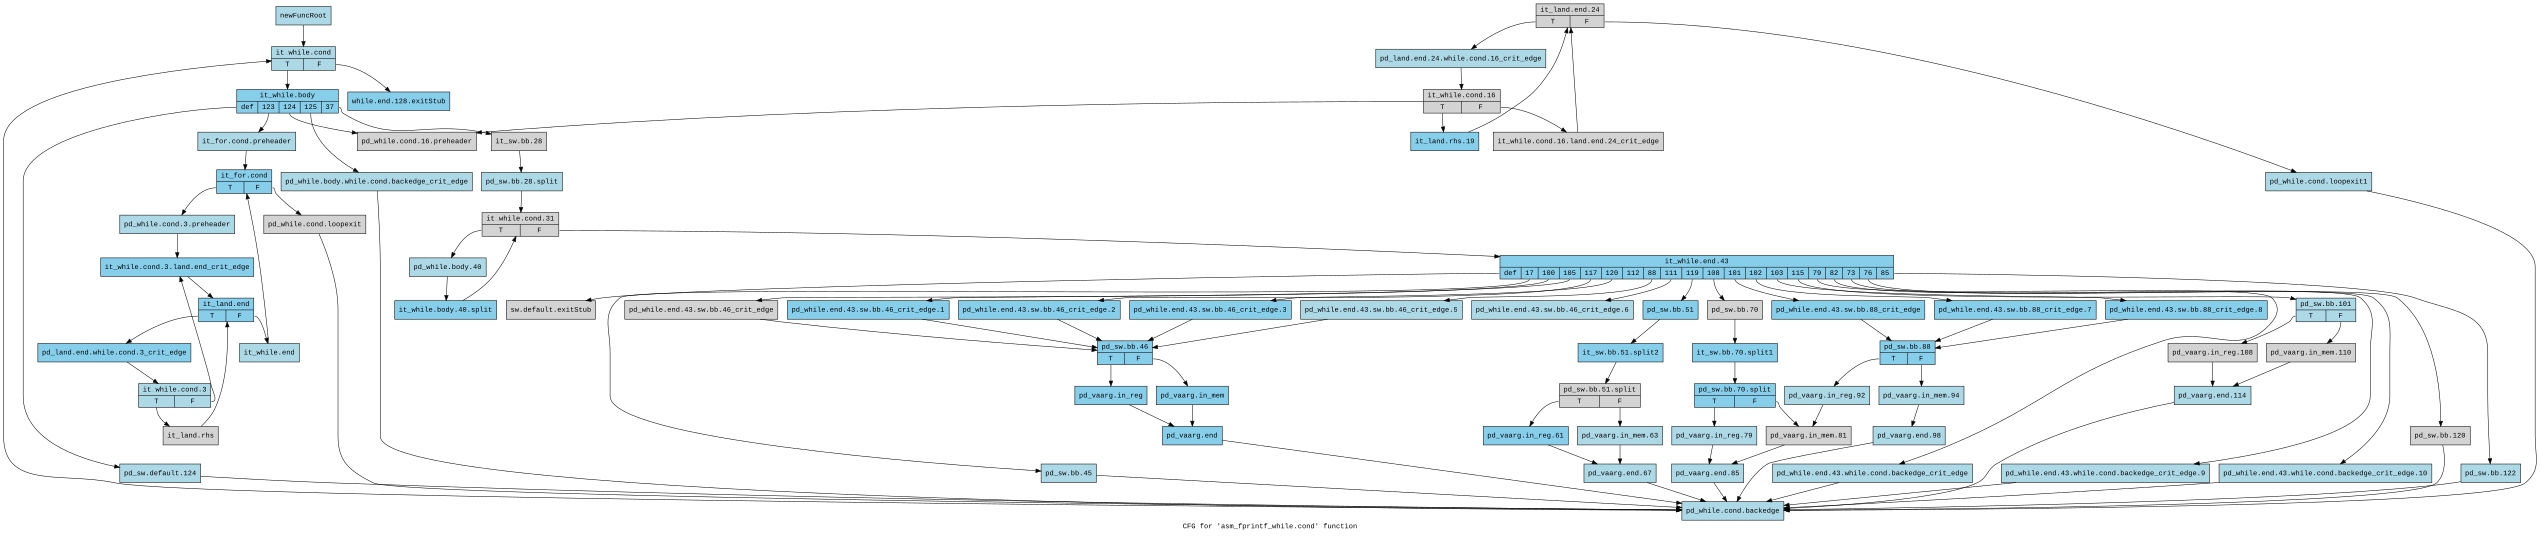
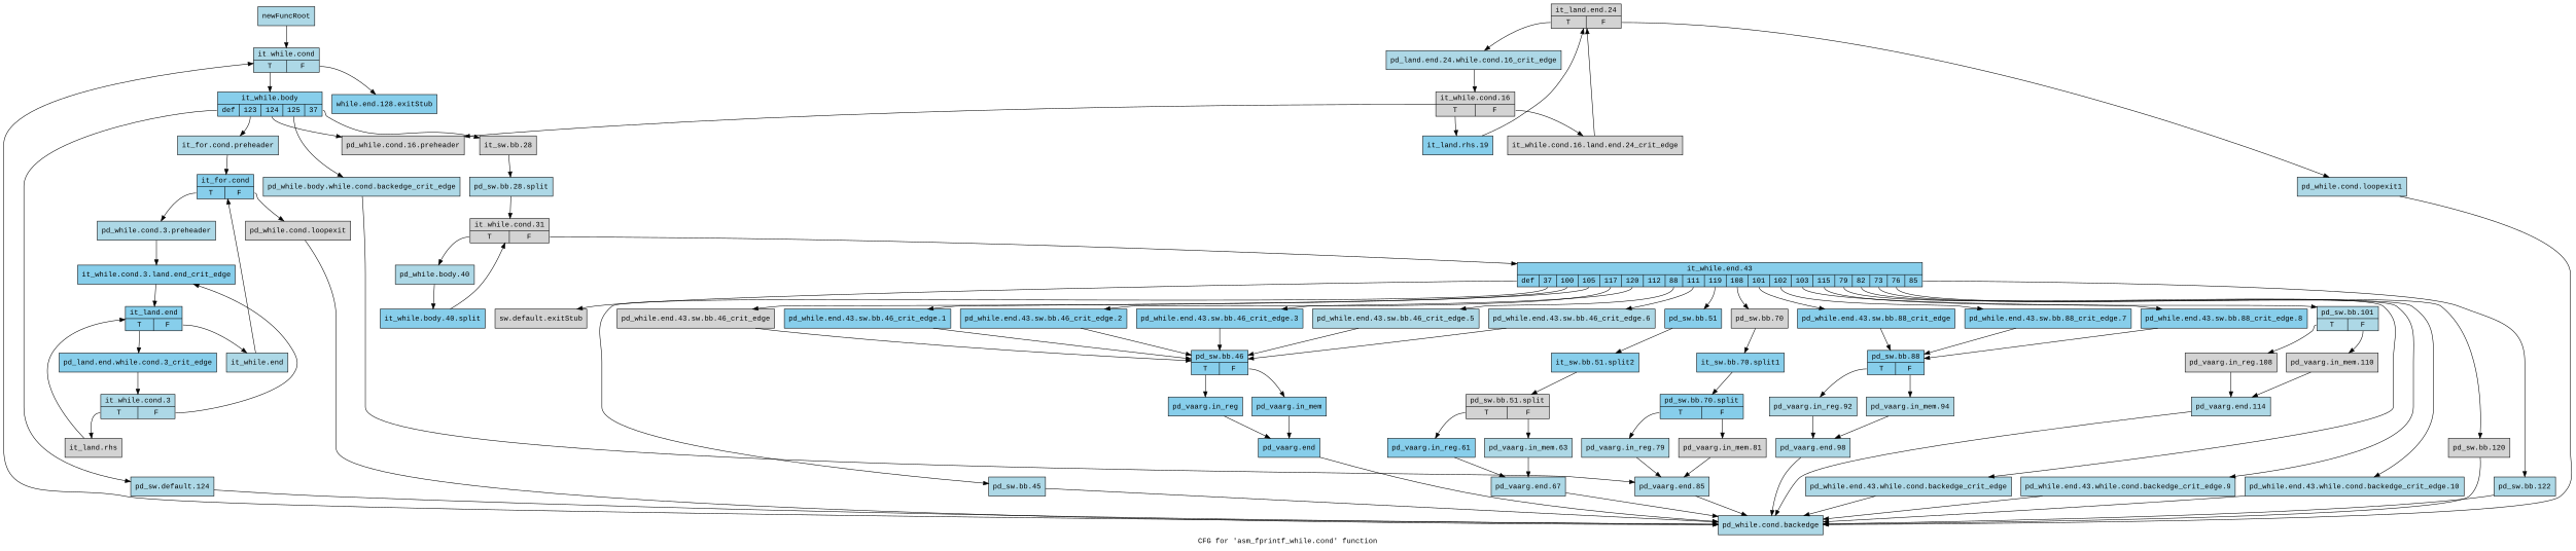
  digraph {
    fontname="Liberation Mono"
    label="CFG for 'asm_fprintf_while.cond' function"
    node [fillcolor=lightblue fontname="Liberation Mono" shape=record style=filled]
    edge [fontname="Liberation Mono"]
    n1 [label="{newFuncRoot}"]
    n2 [label="{it_while.cond|{<s0>T|<s1>F}}"]
    n3 [fillcolor=skyblue label="{while.end.128.exitStub}"]
    n4 [fillcolor=skyblue label="{it_while.body|{<s0>def|<s1>123|<s2>124|<s3>125|<s4>37}}"]
    n5 [label="{pd_sw.default.124}"]
    n6 [label="{it_for.cond.preheader}"]
    n7 [fillcolor=lightgrey label="{pd_while.cond.16.preheader}"]
    n8 [label="{pd_while.body.while.cond.backedge_crit_edge}"]
    n9 [fillcolor=lightgrey label="{it_sw.bb.28}"]
    n10 [fillcolor=lightgrey label="{sw.default.exitStub}"]
    n11 [label="{pd_while.cond.backedge}"]
    n12 [fillcolor=skyblue label="{it_for.cond|{<s0>T|<s1>F}}"]
    n13 [label="{pd_sw.bb.28.split}"]
    n14 [label="{pd_while.cond.3.preheader}"]
    n15 [fillcolor=lightgrey label="{pd_while.cond.loopexit}"]
    n16 [fillcolor=lightgrey label="{it_while.cond.16|{<s0>T|<s1>F}}"]
    n17 [fillcolor=skyblue label="{it_land.rhs.19}"]
    n18 [fillcolor=lightgrey label="{it_while.cond.16.land.end.24_crit_edge}"]
    n19 [fillcolor=lightgrey label="{it_while.cond.31|{<s0>T|<s1>F}}"]
    n20 [label="{pd_while.body.40}"]
-   n21 [fillcolor=skyblue label="{it_while.end.43|{<s0>def|<s1>17|<s2>100|<s3>105|<s4>117|<s5>120|<s6>112|<s7>88|<s8>111|<s9>119|<s10>108|<s11>101|<s12>102|<s13>103|<s14>115|<s15>79|<s16>82|<s17>73|<s18>76|<s19>85}}"]
+   n21 [fillcolor=skyblue label="{it_while.end.43|{<s0>def|<s1>37|<s2>100|<s3>105|<s4>117|<s5>120|<s6>112|<s7>88|<s8>111|<s9>119|<s10>108|<s11>101|<s12>102|<s13>103|<s14>115|<s15>79|<s16>82|<s17>73|<s18>76|<s19>85}}"]
    n22 [fillcolor=skyblue label="{it_while.body.40.split}"]
    n23 [label="{pd_sw.bb.45}"]
    n24 [fillcolor=lightgrey label="{pd_while.end.43.sw.bb.46_crit_edge}"]
    n25 [fillcolor=skyblue label="{pd_while.end.43.sw.bb.46_crit_edge.1}"]
    n26 [fillcolor=skyblue label="{pd_while.end.43.sw.bb.46_crit_edge.2}"]
    n27 [fillcolor=skyblue label="{pd_while.end.43.sw.bb.46_crit_edge.3}"]
    n28 [label="{pd_while.end.43.sw.bb.46_crit_edge.5}"]
    n29 [label="{pd_while.end.43.sw.bb.46_crit_edge.6}"]
    n30 [fillcolor=skyblue label="{pd_sw.bb.51}"]
    n31 [fillcolor=lightgrey label="{pd_sw.bb.70}"]
    n32 [fillcolor=skyblue label="{pd_while.end.43.sw.bb.88_crit_edge}"]
    n33 [fillcolor=skyblue label="{pd_while.end.43.sw.bb.88_crit_edge.7}"]
    n34 [fillcolor=skyblue label="{pd_while.end.43.sw.bb.88_crit_edge.8}"]
    n35 [label="{pd_sw.bb.101|{<s0>T|<s1>F}}"]
    n36 [label="{pd_while.end.43.while.cond.backedge_crit_edge}"]
    n37 [label="{pd_while.end.43.while.cond.backedge_crit_edge.9}"]
    n38 [label="{pd_while.end.43.while.cond.backedge_crit_edge.10}"]
    n39 [fillcolor=lightgrey label="{pd_sw.bb.120}"]
    n40 [label="{pd_sw.bb.122}"]
    n41 [fillcolor=skyblue label="{pd_sw.bb.46|{<s0>T|<s1>F}}"]
    n42 [fillcolor=skyblue label="{it_sw.bb.51.split2}"]
    n43 [fillcolor=skyblue label="{it_sw.bb.70.split1}"]
    n44 [fillcolor=skyblue label="{pd_sw.bb.88|{<s0>T|<s1>F}}"]
    n45 [fillcolor=lightgrey label="{pd_vaarg.in_reg.108}"]
    n46 [fillcolor=lightgrey label="{pd_vaarg.in_mem.110}"]
    n47 [fillcolor=skyblue label="{pd_vaarg.in_reg}"]
    n48 [fillcolor=skyblue label="{pd_vaarg.in_mem}"]
    n49 [fillcolor=lightgrey label="{pd_sw.bb.51.split|{<s0>T|<s1>F}}"]
    n50 [fillcolor=skyblue label="{pd_sw.bb.70.split|{<s0>T|<s1>F}}"]
    n51 [label="{pd_vaarg.in_reg.92}"]
    n52 [label="{pd_vaarg.in_mem.94}"]
    n53 [label="{pd_vaarg.end.114}"]
    n54 [label="{pd_vaarg.end.98}"]
    n55 [label="{pd_vaarg.in_reg.79}"]
    n56 [fillcolor=lightgrey label="{pd_vaarg.in_mem.81}"]
    n57 [label="{pd_vaarg.end.85}"]
    n58 [fillcolor=skyblue label="{pd_vaarg.in_reg.61}"]
    n59 [label="{pd_vaarg.in_mem.63}"]
    n60 [label="{pd_vaarg.end.67}"]
    n61 [fillcolor=skyblue label="{pd_vaarg.end}"]
    n62 [fillcolor=lightgrey label="{it_land.end.24|{<s0>T|<s1>F}}"]
    n63 [label="{pd_land.end.24.while.cond.16_crit_edge}"]
    n64 [label="{pd_while.cond.loopexit1}"]
    n65 [fillcolor=skyblue label="{it_while.cond.3.land.end_crit_edge}"]
    n66 [label="{it_while.cond.3|{<s0>T|<s1>F}}"]
    n67 [fillcolor=lightgrey label="{it_land.rhs}"]
    n68 [fillcolor=skyblue label="{it_land.end|{<s0>T|<s1>F}}"]
    n69 [fillcolor=skyblue label="{pd_land.end.while.cond.3_crit_edge}"]
    n70 [label="{it_while.end}"]
    n1 -> n2
    n2 -> n3 [tailport=s1]
    n2 -> n4 [tailport=s0]
    n4 -> n5 [tailport=s0]
    n4 -> n6 [tailport=s1]
    n4 -> n7 [tailport=s2]
    n4 -> n8 [tailport=s3]
    n4 -> n9 [tailport=s4]
    n5 -> n11
    n6 -> n12
-   n8 -> n11
+   n8 -> n57
    n9 -> n13
    n11 -> n2
    n12 -> n14 [tailport=s0]
    n12 -> n15 [tailport=s1]
    n13 -> n19
    n14 -> n65
    n15 -> n11
    n16 -> n7
    n16 -> n17 [tailport=s0]
    n16 -> n18 [tailport=s1]
    n17 -> n62
    n18 -> n62
    n19 -> n20 [tailport=s0]
    n19 -> n21 [tailport=s1]
    n20 -> n22
    n21 -> n10 [tailport=s0]
    n21 -> n23 [tailport=s1]
    n21 -> n24 [tailport=s2]
    n21 -> n25 [tailport=s3]
    n21 -> n26 [tailport=s4]
    n21 -> n27 [tailport=s5]
    n21 -> n28 [tailport=s7]
    n21 -> n29 [tailport=s8]
    n21 -> n30 [tailport=s9]
    n21 -> n31 [tailport=s10]
    n21 -> n32 [tailport=s11]
    n21 -> n33 [tailport=s12]
    n21 -> n34 [tailport=s13]
    n21 -> n35 [tailport=s14]
    n21 -> n36 [tailport=s15]
    n21 -> n37 [tailport=s16]
    n21 -> n38 [tailport=s17]
    n21 -> n39 [tailport=s18]
    n21 -> n40 [tailport=s19]
    n22 -> n19
    n23 -> n11
    n24 -> n41
    n25 -> n41
    n26 -> n41
    n27 -> n41
    n28 -> n41
+   n29 -> n41
    n30 -> n42
    n31 -> n43
    n32 -> n44
    n33 -> n44
    n34 -> n44
    n35 -> n45 [tailport=s0]
    n35 -> n46 [tailport=s1]
    n36 -> n11
    n37 -> n11
    n38 -> n11
    n39 -> n11
    n40 -> n11
    n41 -> n47 [tailport=s0]
    n41 -> n48 [tailport=s1]
    n42 -> n49
    n43 -> n50
    n44 -> n51 [tailport=s0]
    n44 -> n52 [tailport=s1]
    n45 -> n53
    n46 -> n53
    n47 -> n61
    n48 -> n61
    n49 -> n58 [tailport=s0]
    n49 -> n59 [tailport=s1]
    n50 -> n55 [tailport=s0]
    n50 -> n56 [tailport=s1]
-   n51 -> n56
+   n51 -> n54
    n52 -> n54
    n53 -> n11
    n54 -> n11
    n55 -> n57
    n56 -> n57
    n57 -> n11
    n58 -> n60
    n59 -> n60
    n60 -> n11
    n61 -> n11
    n62 -> n63 [tailport=s0]
    n62 -> n64 [tailport=s1]
    n63 -> n16
    n64 -> n11
    n65 -> n68
    n66 -> n65 [tailport=s1]
    n66 -> n67 [tailport=s0]
    n67 -> n68
    n68 -> n69 [tailport=s0]
    n68 -> n70 [tailport=s1]
    n69 -> n66
    n70 -> n12
  }
